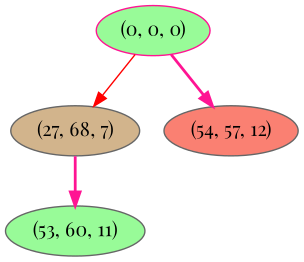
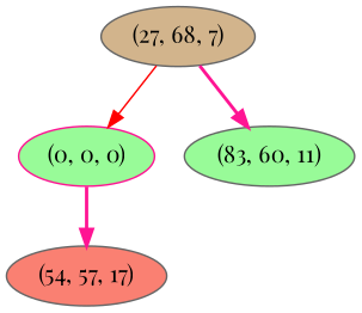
  digraph {
    fontname="Playfair Display"
    node [color=gray40 fillcolor=palegreen fontname="Playfair Display" style=filled]
    edge [color=deeppink fontname="Playfair Display" style=bold]
    "(0, 0, 0)" [color=deeppink]
    "(27, 68, 7)" [fillcolor=tan]
-   "(54, 57, 12)" [fillcolor=salmon]
-   "(53, 60, 11)"
-   "(0, 0, 0)" -> "(27, 68, 7)" [color=red style=solid]
+   "(54, 57, 12)" [fillcolor=salmon label="(54, 57, 17)"]
+   "(53, 60, 11)" [label="(83, 60, 11)"]
+   "(27, 68, 7)" -> "(0, 0, 0)" [color=red style=solid]
    "(0, 0, 0)" -> "(54, 57, 12)"
    "(27, 68, 7)" -> "(53, 60, 11)"
  }
